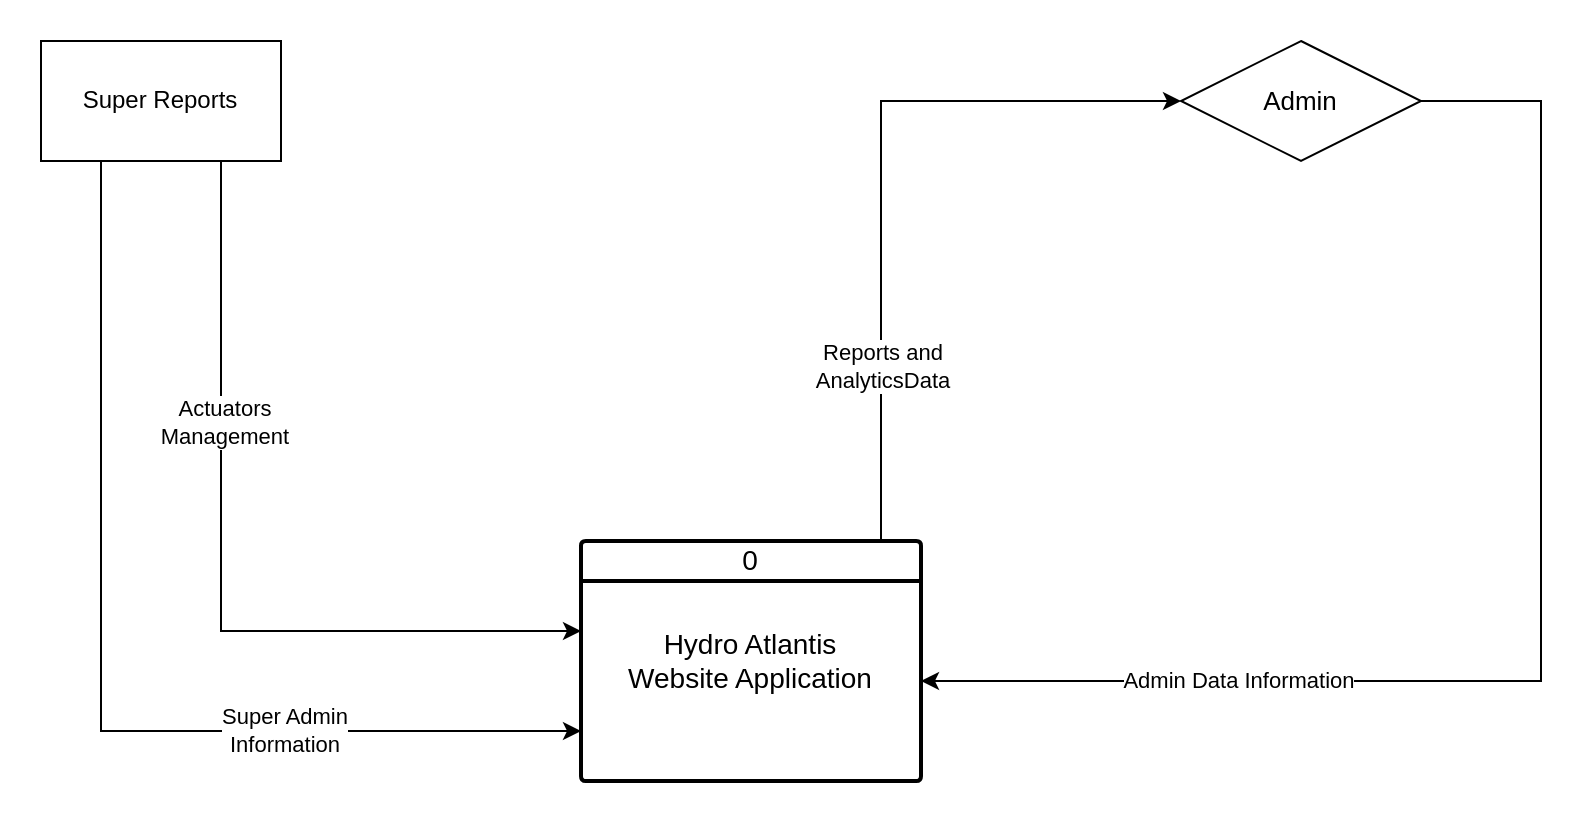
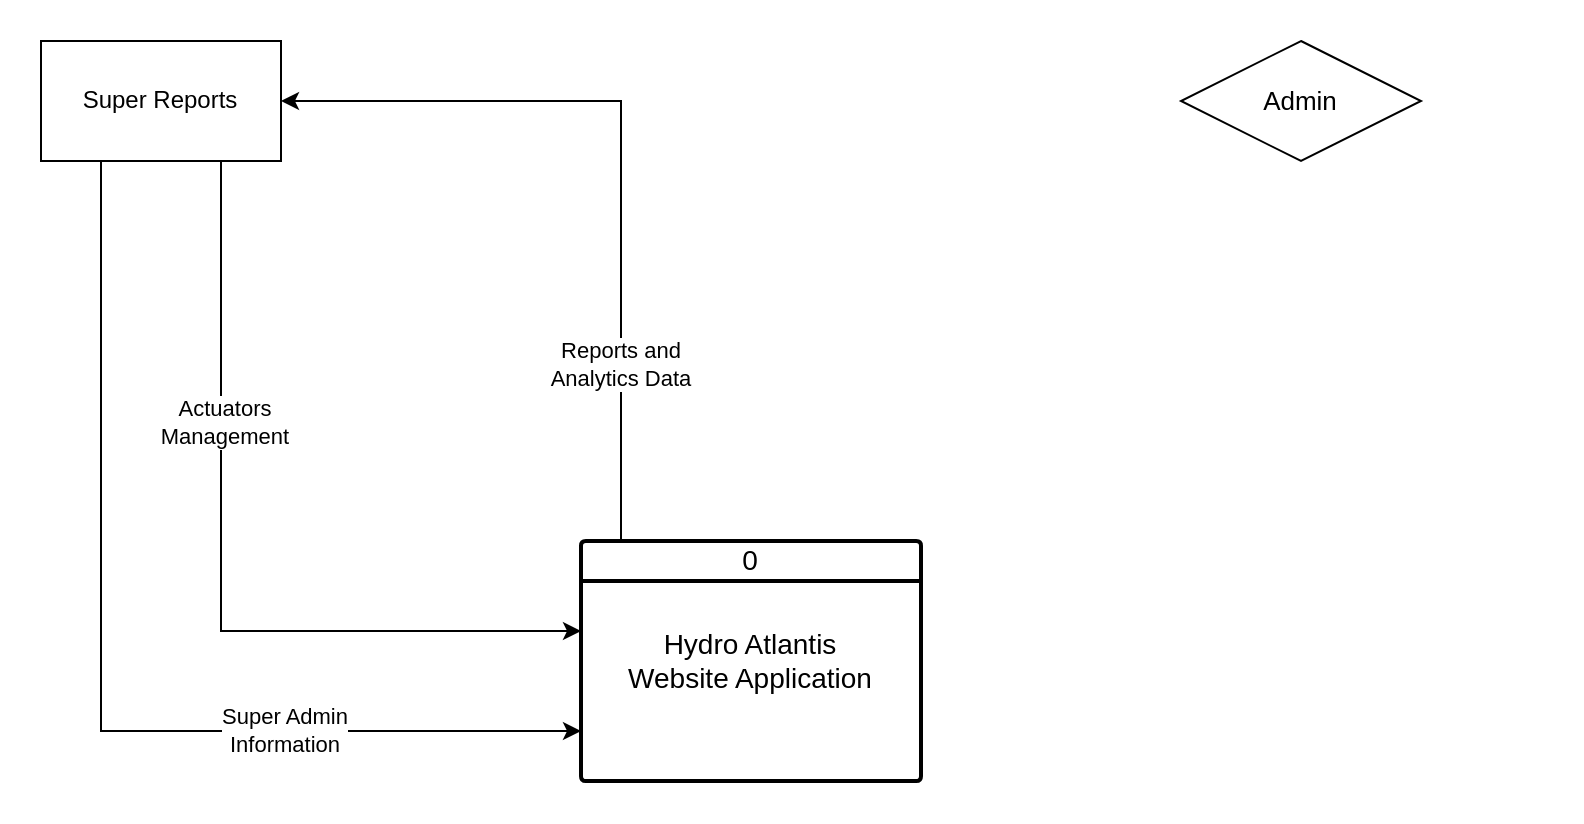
  <mxCell id="0" />
  <mxCell id="1" parent="0" />
  <mxCell id="2" style="edgeStyle=orthogonalEdgeStyle;rounded=0;orthogonalLoop=1;jettySize=auto;html=1;exitX=0.75;exitY=1;exitDx=0;exitDy=0;entryX=0;entryY=0.25;entryDx=0;entryDy=0;" edge="1" parent="1" source="6" target="15"><mxGeometry relative="1" as="geometry" /></mxCell>
  <mxCell id="3" value="Actuators&lt;div&gt;Management&lt;/div&gt;" style="edgeLabel;html=1;align=center;verticalAlign=middle;resizable=0;points=[];" vertex="1" connectable="0" parent="2"><mxGeometry x="-0.373" y="1" relative="1" as="geometry"><mxPoint as="offset" /></mxGeometry></mxCell>
  <mxCell id="4" style="edgeStyle=orthogonalEdgeStyle;rounded=0;orthogonalLoop=1;jettySize=auto;html=1;exitX=0.25;exitY=1;exitDx=0;exitDy=0;entryX=0;entryY=0.75;entryDx=0;entryDy=0;" edge="1" parent="1" source="6" target="15"><mxGeometry relative="1" as="geometry" /></mxCell>
  <mxCell id="5" value="Super Admin&lt;div&gt;Information&lt;/div&gt;" style="edgeLabel;html=1;align=center;verticalAlign=middle;resizable=0;points=[];" vertex="1" connectable="0" parent="4"><mxGeometry x="0.432" y="1" relative="1" as="geometry"><mxPoint as="offset" /></mxGeometry></mxCell>
  <mxCell id="6" value="Super Reports" style="rounded=0;whiteSpace=wrap;html=1;" vertex="1" parent="1"><mxGeometry x="20" y="20" width="120" height="60" as="geometry" /></mxCell>
- <mxCell id="7" style="edgeStyle=orthogonalEdgeStyle;rounded=0;orthogonalLoop=1;jettySize=auto;html=1;exitX=1;exitY=0.5;exitDx=0;exitDy=0;entryX=1;entryY=0.5;entryDx=0;entryDy=0;" edge="1" parent="1" source="9" target="15"><mxGeometry relative="1" as="geometry"><Array as="points"><mxPoint x="770" y="50" /><mxPoint x="770" y="340" /></Array></mxGeometry></mxCell>
- <mxCell id="8" value="Admin Data Information" style="edgeLabel;html=1;align=center;verticalAlign=middle;resizable=0;points=[];" vertex="1" connectable="0" parent="7"><mxGeometry x="0.521" y="-1" relative="1" as="geometry"><mxPoint as="offset" /></mxGeometry></mxCell>
  <mxCell id="9" value="&lt;font style=&quot;font-size: 13px;&quot;&gt;Admin&lt;/font&gt;" style="rhombus;whiteSpace=wrap;html=1;" vertex="1" parent="1"><mxGeometry x="590" y="20" width="120" height="60" as="geometry" /></mxCell>
- <mxCell id="10" style="edgeStyle=orthogonalEdgeStyle;rounded=0;orthogonalLoop=1;jettySize=auto;html=1;exitX=0.75;exitY=0;exitDx=0;exitDy=0;entryX=0;entryY=0.5;entryDx=0;entryDy=0;" edge="1" parent="1" source="14" target="9"><mxGeometry relative="1" as="geometry"><Array as="points"><mxPoint x="440" y="270" /><mxPoint x="440" y="50" /></Array></mxGeometry></mxCell>
- <mxCell id="11" value="Reports and&lt;div&gt;AnalyticsData&lt;/div&gt;" style="edgeLabel;html=1;align=center;verticalAlign=middle;resizable=0;points=[];" vertex="1" connectable="0" parent="10"><mxGeometry x="-0.44" y="1" relative="1" as="geometry"><mxPoint x="1" as="offset" /></mxGeometry></mxCell>
+ <mxCell id="12" style="edgeStyle=orthogonalEdgeStyle;rounded=0;orthogonalLoop=1;jettySize=auto;html=1;exitX=0.25;exitY=0;exitDx=0;exitDy=0;entryX=1;entryY=0.5;entryDx=0;entryDy=0;" edge="1" parent="1" source="14" target="6"><mxGeometry relative="1" as="geometry"><Array as="points"><mxPoint x="310" y="270" /><mxPoint x="310" y="50" /></Array></mxGeometry></mxCell>
+ <mxCell id="13" value="Reports and&lt;div&gt;Analytics Data&lt;/div&gt;" style="edgeLabel;html=1;align=center;verticalAlign=middle;resizable=0;points=[];" vertex="1" connectable="0" parent="12"><mxGeometry x="-0.462" y="2" relative="1" as="geometry"><mxPoint x="1" as="offset" /></mxGeometry></mxCell>
  <mxCell id="14" value="0" style="swimlane;childLayout=stackLayout;horizontal=1;startSize=20;horizontalStack=0;rounded=1;fontSize=14;fontStyle=0;strokeWidth=2;resizeParent=0;resizeLast=1;shadow=0;dashed=0;align=center;arcSize=4;whiteSpace=wrap;html=1;" vertex="1" parent="1"><mxGeometry x="290" y="270" width="170" height="120" as="geometry" /></mxCell>
  <mxCell id="15" value="&lt;div&gt;&lt;span style=&quot;&quot;&gt;&lt;font style=&quot;font-size: 14px;&quot;&gt;&lt;br&gt;&lt;/font&gt;&lt;/span&gt;&lt;/div&gt;&lt;span style=&quot;&quot;&gt;&lt;font style=&quot;font-size: 14px;&quot;&gt;&lt;div&gt;&lt;span style=&quot;background-color: transparent; color: light-dark(rgb(0, 0, 0), rgb(255, 255, 255));&quot;&gt;Hydro Atlantis&lt;/span&gt;&lt;/div&gt;&lt;/font&gt;&lt;/span&gt;&lt;div style=&quot;&quot;&gt;&lt;font style=&quot;font-size: 14px;&quot;&gt;Website Application&lt;/font&gt;&lt;/div&gt;" style="align=center;strokeColor=none;fillColor=none;spacingLeft=4;spacingRight=4;fontSize=12;verticalAlign=top;resizable=0;rotatable=0;part=1;html=1;whiteSpace=wrap;" vertex="1" parent="14"><mxGeometry y="20" width="170" height="100" as="geometry" /></mxCell>
